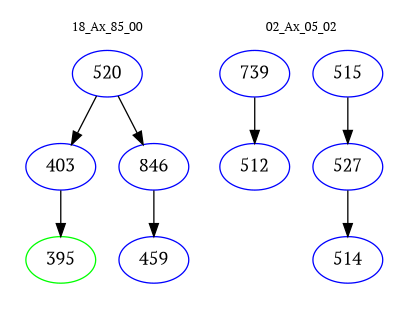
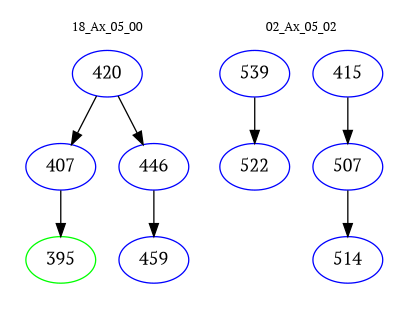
  digraph {
    fontname="PT Serif"
    node [color=blue fontname="PT Serif"]
    edge [color=black fontname="PT Serif"]
-   n1 [label=520]
-   n2 [label=403]
-   n3 [label=846]
+   n1 [label=420]
+   n2 [label=407]
+   n3 [label=446]
    n4 [color=green label=395]
    n5 [label=459]
-   n6 [label=515]
-   n7 [label=527]
-   n8 [label=739]
+   n6 [label=415]
+   n7 [label=507]
+   n8 [label=539]
    n9 [label=514]
-   n10 [label=512]
+   n10 [label=522]
    subgraph cluster_1 {
      color=white
      fontsize=10
-     label="18_Ax_85_00"
+     label="18_Ax_05_00"
      n1
      n2
      n3
      n4
      n5
    }
    subgraph cluster_2 {
      color=white
      fontsize=10
      label="02_Ax_05_02"
      n6
      n7
      n8
      n9
      n10
    }
    n1 -> n2
    n1 -> n3
    n2 -> n4
    n3 -> n5
    n6 -> n7
    n7 -> n9
    n8 -> n10
  }
